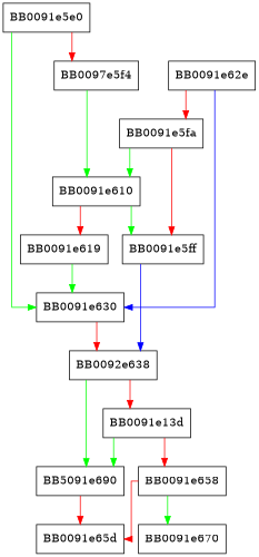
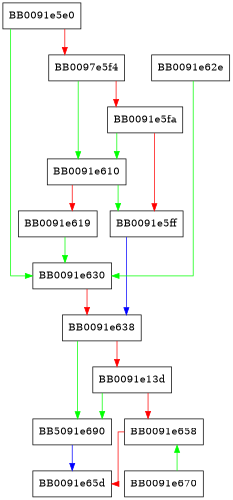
  digraph {
    splines=ortho
    node [shape=box]
    edge [color=green]
    BB0091e5e0
    BB0091e630
    n3 [label=BB0097e5f4]
-   BB0091e638 [label=BB0092e638]
+   BB0091e638
    BB0091e610
    BB0091e5fa
    n7 [label=BB5091e690]
    n8 [label=BB0091e13d]
    BB0091e5ff
    BB0091e619
    BB0091e65d
    BB0091e658
    BB0091e62e
    BB0091e670
    BB0091e5e0 -> BB0091e630
    BB0091e5e0 -> n3 [color=red]
    BB0091e630 -> BB0091e638 [color=red]
    n3 -> BB0091e610
-   BB0091e62e -> BB0091e5fa [color=red]
+   n3 -> BB0091e5fa [color=red]
    BB0091e638 -> n7
    BB0091e638 -> n8 [color=red]
    BB0091e610 -> BB0091e5ff
    BB0091e610 -> BB0091e619 [color=red]
    BB0091e5fa -> BB0091e610
    BB0091e5fa -> BB0091e5ff [color=red]
-   n7 -> BB0091e65d [color=red]
+   n7 -> BB0091e65d [color=blue]
    n8 -> n7
    n8 -> BB0091e658 [color=red]
    BB0091e5ff -> BB0091e638 [color=blue]
    BB0091e619 -> BB0091e630
    BB0091e658 -> BB0091e65d [color=red]
-   BB0091e658 -> BB0091e670
-   BB0091e62e -> BB0091e630 [color=blue]
+   BB0091e670 -> BB0091e658
+   BB0091e62e -> BB0091e630
  }
